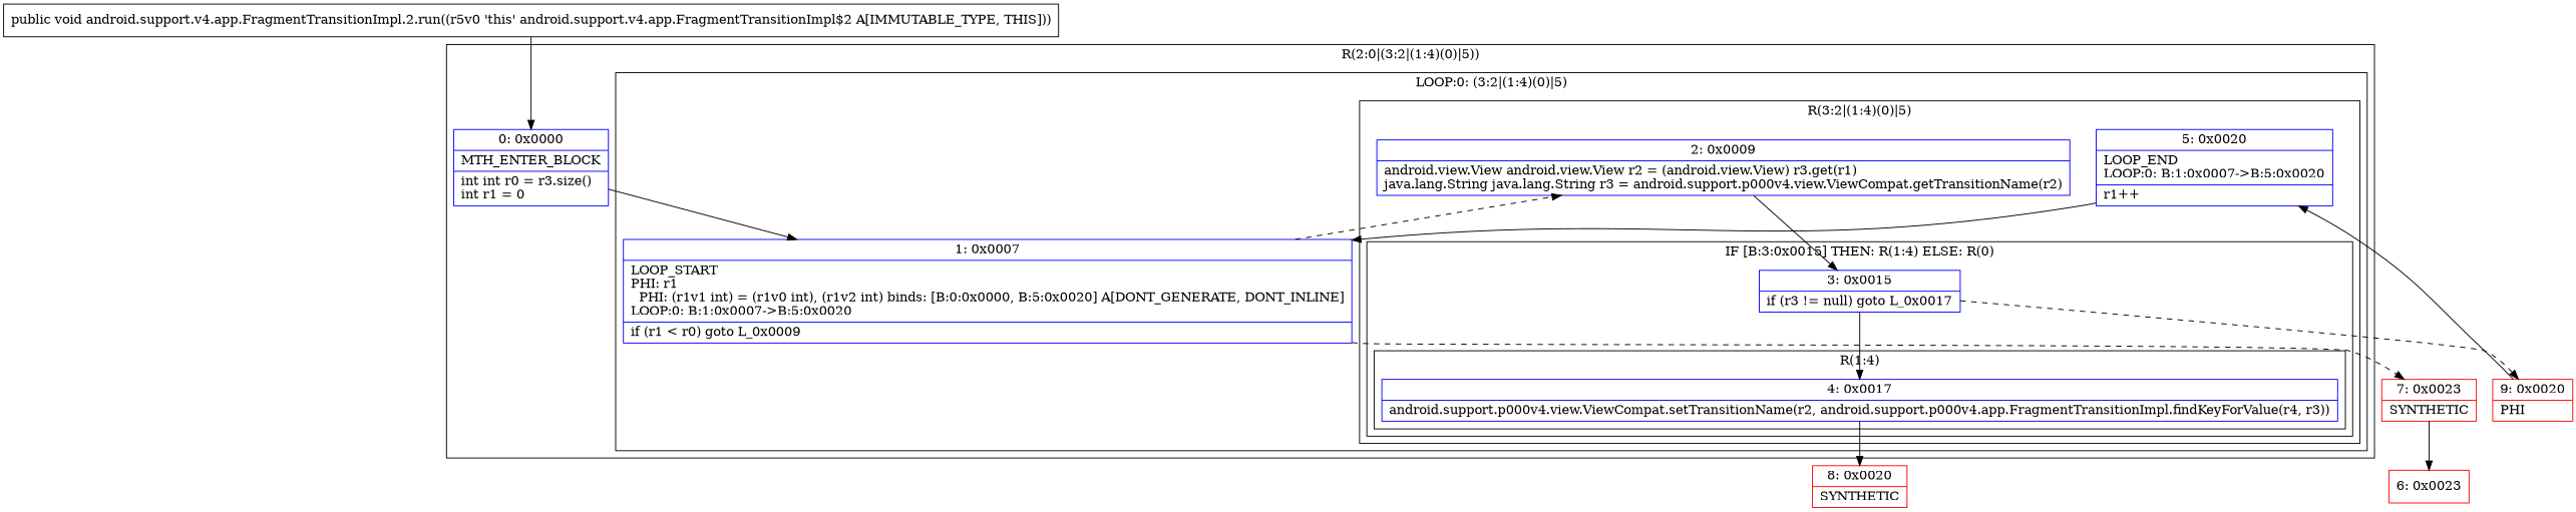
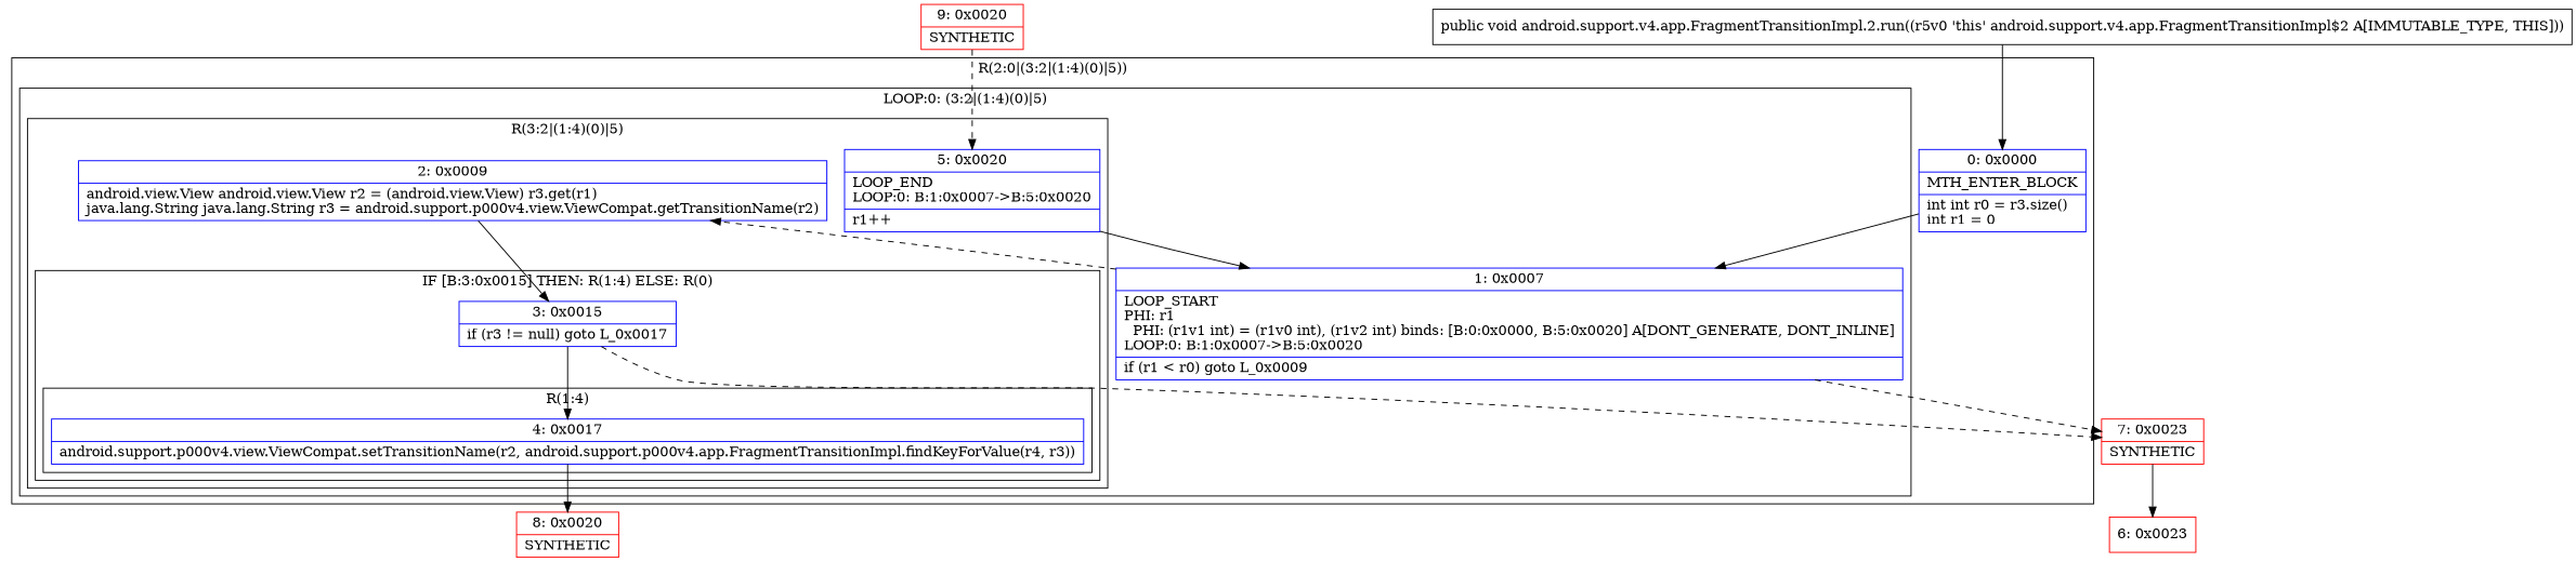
  digraph {
    node [color=blue shape=record]
    n1 [label="{4\:\ 0x0017|android.support.p000v4.view.ViewCompat.setTransitionName(r2, android.support.p000v4.app.FragmentTransitionImpl.findKeyForValue(r4, r3))\l}"]
    n2 [label="{3\:\ 0x0015|if (r3 != null) goto L_0x0017\l}"]
    n3 [label="{2\:\ 0x0009|android.view.View android.view.View r2 = (android.view.View) r3.get(r1)\ljava.lang.String java.lang.String r3 = android.support.p000v4.view.ViewCompat.getTransitionName(r2)\l}"]
    n4 [label="{5\:\ 0x0020|LOOP_END\lLOOP:0: B:1:0x0007\-\>B:5:0x0020\l|r1++\l}"]
    n5 [label="{1\:\ 0x0007|LOOP_START\lPHI: r1 \l  PHI: (r1v1 int) = (r1v0 int), (r1v2 int) binds: [B:0:0x0000, B:5:0x0020] A[DONT_GENERATE, DONT_INLINE]\lLOOP:0: B:1:0x0007\-\>B:5:0x0020\l|if (r1 \< r0) goto L_0x0009\l}"]
    n6 [label="{0\:\ 0x0000|MTH_ENTER_BLOCK\l|int int r0 = r3.size()\lint r1 = 0\l}"]
    n7 [color=red label="{8\:\ 0x0020|SYNTHETIC\l}"]
-   n8 [color=red label="{9\:\ 0x0020|PHI\l}"]
+   n8 [color=red label="{9\:\ 0x0020|SYNTHETIC\l}"]
    n9 [color=red label="{7\:\ 0x0023|SYNTHETIC\l}"]
    n10 [color=red label="{6\:\ 0x0023}"]
    n11 [label="{public void android.support.v4.app.FragmentTransitionImpl.2.run((r5v0 'this' android.support.v4.app.FragmentTransitionImpl$2 A[IMMUTABLE_TYPE, THIS])) }" color=""]
    subgraph cluster_1 {
      label="R(2:0|(3:2|(1:4)(0)|5))"
      n6
      subgraph cluster_2 {
        label="LOOP:0: (3:2|(1:4)(0)|5)"
        n5
        subgraph cluster_3 {
          label="R(3:2|(1:4)(0)|5)"
          n3
          n4
          subgraph cluster_4 {
            label="IF [B:3:0x0015] THEN: R(1:4) ELSE: R(0)"
            n2
            subgraph cluster_5 {
              label="R(1:4)"
              n1
            }
            subgraph cluster_6 {
              label="R(0)"
            }
          }
        }
      }
    }
    n1 -> n7
    n2 -> n1
-   n2 -> n8 [style=dashed]
+   n2 -> n9 [style=dashed]
    n3 -> n2
    n4 -> n5
    n5 -> n3 [style=dashed]
    n5 -> n9 [style=dashed]
    n6 -> n5
-   n8 -> n4
+   n8 -> n4 [style=dashed]
    n9 -> n10
    n11 -> n6
  }
